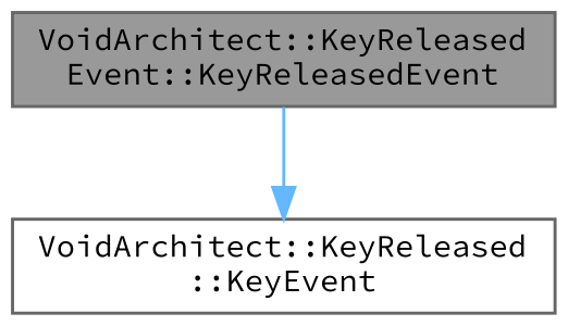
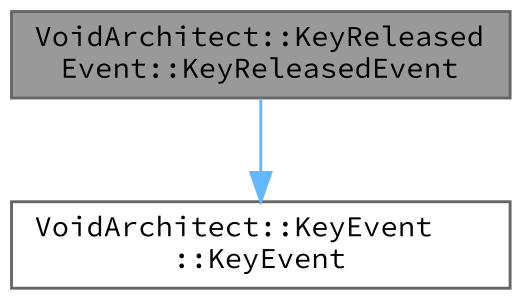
  digraph {
    rankdir=TB
    fontname="Source Code Pro"
    node [fontname="Source Code Pro" fontsize=10 shape=box style=filled]
    n1 [color=gray40 fillcolor=grey60 fontcolor=black height=0.2 label="VoidArchitect::KeyReleased\lEvent::KeyReleasedEvent" width=0.4]
-   n2 [color=grey40 fillcolor=white height=0.2 label="VoidArchitect::KeyReleased\l::KeyEvent" width=0.4]
+   n2 [color=grey40 fillcolor=white height=0.2 label="VoidArchitect::KeyEvent\l::KeyEvent" width=0.4]
    n1 -> n2 [color=steelblue1 fontname="Source Code Pro" fontsize=10 labelfontname=Helvetica labelfontsize=10 style=solid]
  }
